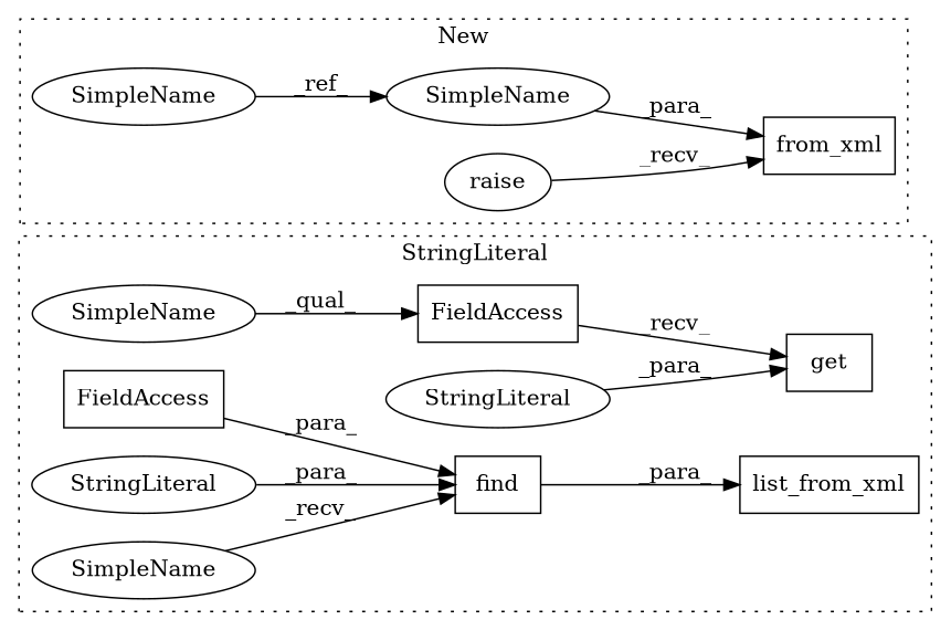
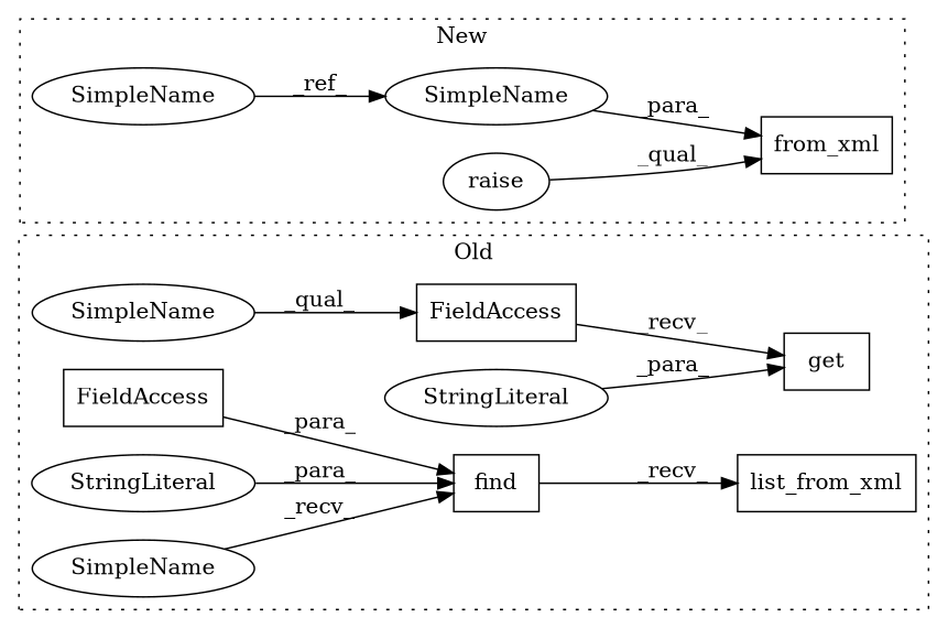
  digraph {
    rankdir=LR
    node [a=32 l=1 s=6028 shape=ellipse]
    n1 [l="4,1" label=get s="6037,6045" shape=box]
    n2 [a=45 l=4 label=StringLiteral s=6041]
    n3 [a=22 l=8 label=FieldAccess shape=box]
    n4 [l="5,1" label=find s="6069,6088" shape=box]
    n5 [l="14,1" label=list_from_xml s="6053,6089" shape=box]
    n6 [a=22 l=3 label=FieldAccess s=6085 shape=box]
    n7 [a=45 l=10 label=StringLiteral s=6074]
    n8 [a=42 label=SimpleName]
    n9 [a=42 label=SimpleName s=6067]
    n10 [l="9,1" label=from_xml s="6108,6118" shape=box]
    n11 [a=42 label=SimpleName s=6023]
    n12 [l=7 label=raise s=6100]
    n13 [a=42 label=SimpleName s=6117]
    subgraph cluster_1 {
-     label=StringLiteral
+     label=Old
      style=dotted
      n1
      n2
      n3
      n4
      n5
      n6
      n7
      n8
      n9
    }
    subgraph cluster_2 {
      label=New
      style=dotted
      n10
      n11
      n12
      n13
    }
    n2 -> n1 [label=_para_]
    n3 -> n1 [label=_recv_]
-   n4 -> n5 [label=_para_]
+   n4 -> n5 [label=_recv_]
    n6 -> n4 [label=_para_]
    n7 -> n4 [label=_para_]
    n8 -> n3 [label=_qual_]
    n9 -> n4 [label=_recv_]
    n11 -> n13 [label=_ref_]
-   n12 -> n10 [label=_recv_]
+   n12 -> n10 [label=_qual_]
    n13 -> n10 [label=_para_]
  }
